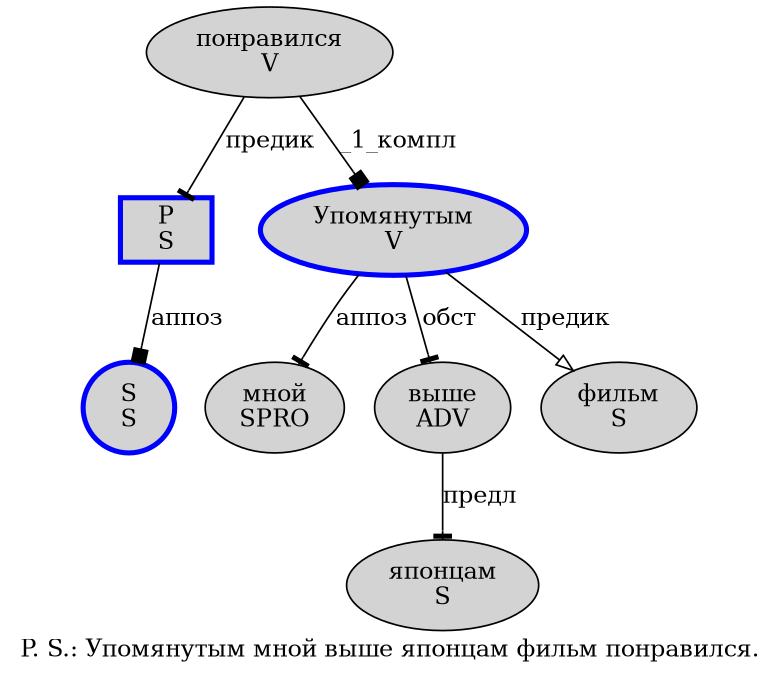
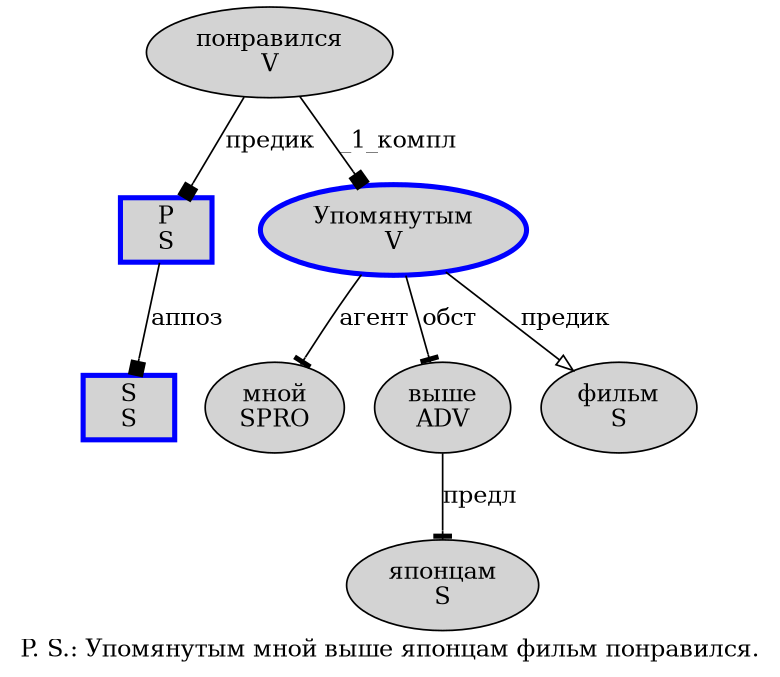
  digraph {
    label="P. S.: Упомянутым мной выше японцам фильм понравился."
    node [fillcolor=lightgray penwidth=1 shape=ellipse style=filled]
    edge [arrowhead=tee]
    n1 [color=blue label="P\nS" penwidth=3 shape=box]
-   n2 [color=blue label="S\nS" penwidth=3]
+   n2 [color=blue label="S\nS" penwidth=3 shape=box]
    n3 [color=blue label="Упомянутым\nV" penwidth=3]
    n4 [label="мной\nSPRO"]
    n5 [label="выше\nADV"]
    n6 [label="фильм\nS"]
    n7 [label="японцам\nS"]
    n8 [label="понравился\nV"]
    n1 -> n2 [arrowhead=box label="аппоз"]
-   n3 -> n4 [label="аппоз"]
+   n3 -> n4 [label="агент"]
    n3 -> n5 [label="обст"]
    n3 -> n6 [arrowhead=onormal label="предик"]
    n5 -> n7 [label="предл"]
-   n8 -> n1 [label="предик"]
+   n8 -> n1 [arrowhead=box label="предик"]
    n8 -> n3 [arrowhead=box label="_1_компл"]
  }
